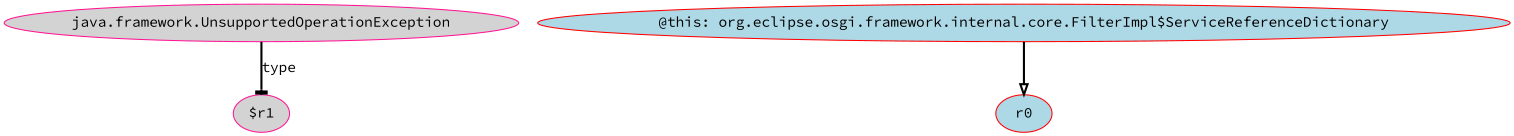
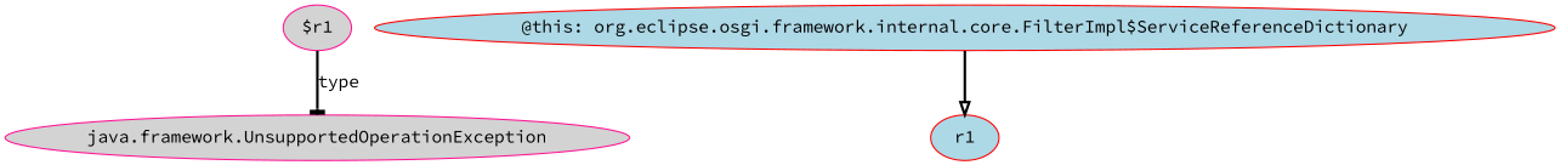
  digraph {
    fontname="Source Code Pro"
    node [color=deeppink fillcolor=lightgrey fontname="Source Code Pro" style=filled]
    edge [fontname="Source Code Pro" style=bold]
    n1 [label="java.framework.UnsupportedOperationException"]
    n2 [label="$r1"]
    n3 [color=red fillcolor=lightblue label="@this: org.eclipse.osgi.framework.internal.core.FilterImpl$ServiceReferenceDictionary"]
-   n4 [color=red fillcolor=lightblue label=r0]
-   n1 -> n2 [arrowhead=tee label=type]
+   n4 [color=red fillcolor=lightblue label=r1]
+   n2 -> n1 [arrowhead=tee label=type]
    n3 -> n4 [arrowhead=onormal]
  }
